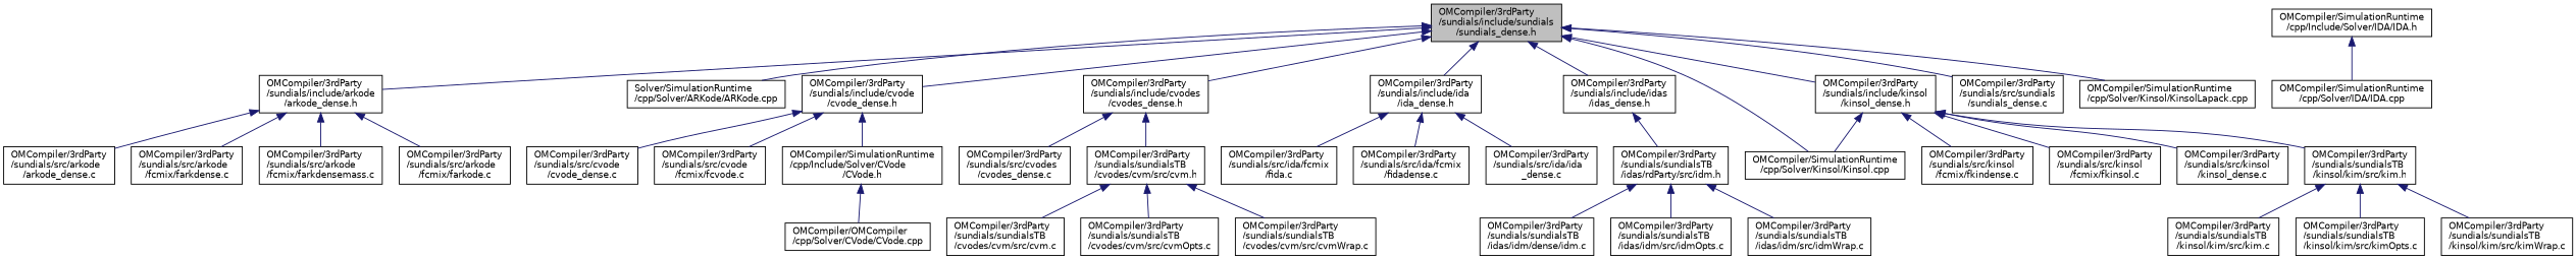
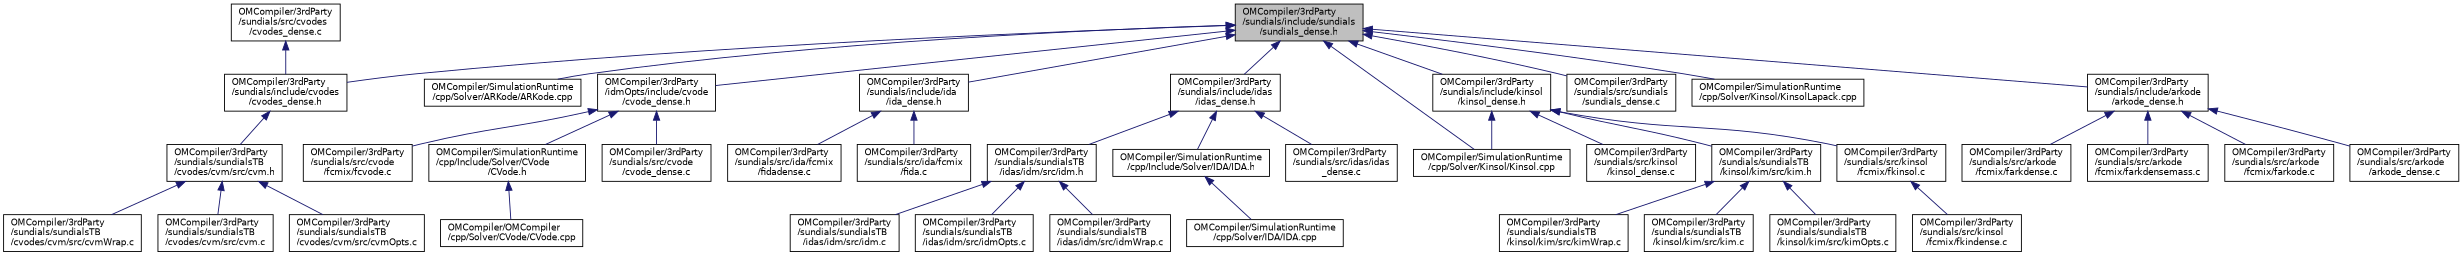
  digraph {
    node [color=black fillcolor=white fontname=Helvetica fontsize=10 shape=record style=filled]
    edge [color=midnightblue dir=back fontname=Helvetica fontsize=10 labelfontname=Helvetica labelfontsize=10 style=solid]
    n1 [fillcolor=grey75 fontcolor=black height=0.2 label="OMCompiler/3rdParty\l/sundials/include/sundials\l/sundials_dense.h" width=0.4]
    n2 [height=0.2 label="OMCompiler/3rdParty\l/sundials/include/arkode\l/arkode_dense.h" width=0.4]
-   n3 [height=0.2 label="Solver/SimulationRuntime\l/cpp/Solver/ARKode/ARKode.cpp" width=0.4]
-   n4 [height=0.2 label="OMCompiler/3rdParty\l/sundials/include/cvode\l/cvode_dense.h" width=0.4]
+   n3 [height=0.2 label="OMCompiler/SimulationRuntime\l/cpp/Solver/ARKode/ARKode.cpp" width=0.4]
+   n4 [height=0.2 label="OMCompiler/3rdParty\l/idmOpts/include/cvode\l/cvode_dense.h" width=0.4]
    n5 [height=0.2 label="OMCompiler/3rdParty\l/sundials/include/cvodes\l/cvodes_dense.h" width=0.4]
    n6 [height=0.2 label="OMCompiler/3rdParty\l/sundials/include/ida\l/ida_dense.h" width=0.4]
    n7 [height=0.2 label="OMCompiler/3rdParty\l/sundials/include/idas\l/idas_dense.h" width=0.4]
    n8 [height=0.2 label="OMCompiler/3rdParty\l/sundials/include/kinsol\l/kinsol_dense.h" width=0.4]
    n9 [height=0.2 label="OMCompiler/SimulationRuntime\l/cpp/Solver/Kinsol/Kinsol.cpp" width=0.4]
    n10 [height=0.2 label="OMCompiler/3rdParty\l/sundials/src/sundials\l/sundials_dense.c" width=0.4]
    n11 [height=0.2 label="OMCompiler/SimulationRuntime\l/cpp/Solver/Kinsol/KinsolLapack.cpp" width=0.4]
    n12 [height=0.2 label="OMCompiler/3rdParty\l/sundials/src/arkode\l/arkode_dense.c" width=0.4]
    n13 [height=0.2 label="OMCompiler/3rdParty\l/sundials/src/arkode\l/fcmix/farkdense.c" width=0.4]
    n14 [height=0.2 label="OMCompiler/3rdParty\l/sundials/src/arkode\l/fcmix/farkdensemass.c" width=0.4]
    n15 [height=0.2 label="OMCompiler/3rdParty\l/sundials/src/arkode\l/fcmix/farkode.c" width=0.4]
    n16 [height=0.2 label="OMCompiler/3rdParty\l/sundials/src/cvode\l/cvode_dense.c" width=0.4]
    n17 [height=0.2 label="OMCompiler/3rdParty\l/sundials/src/cvode\l/fcmix/fcvode.c" width=0.4]
    n18 [height=0.2 label="OMCompiler/SimulationRuntime\l/cpp/Include/Solver/CVode\l/CVode.h" width=0.4]
    n19 [height=0.2 label="OMCompiler/3rdParty\l/sundials/src/cvodes\l/cvodes_dense.c" width=0.4]
    n20 [height=0.2 label="OMCompiler/3rdParty\l/sundials/sundialsTB\l/cvodes/cvm/src/cvm.h" width=0.4]
    n21 [height=0.2 label="OMCompiler/3rdParty\l/sundials/src/ida/fcmix\l/fida.c" width=0.4]
    n22 [height=0.2 label="OMCompiler/3rdParty\l/sundials/src/ida/fcmix\l/fidadense.c" width=0.4]
-   n23 [height=0.2 label="OMCompiler/3rdParty\l/sundials/src/ida/ida\l_dense.c" width=0.4]
-   n25 [height=0.2 label="OMCompiler/3rdParty\l/sundials/sundialsTB\l/idas/rdParty/src/idm.h" width=0.4]
+   n24 [height=0.2 label="OMCompiler/3rdParty\l/sundials/src/idas/idas\l_dense.c" width=0.4]
+   n25 [height=0.2 label="OMCompiler/3rdParty\l/sundials/sundialsTB\l/idas/idm/src/idm.h" width=0.4]
    n26 [height=0.2 label="OMCompiler/SimulationRuntime\l/cpp/Include/Solver/IDA/IDA.h" width=0.4]
    n27 [height=0.2 label="OMCompiler/3rdParty\l/sundials/src/kinsol\l/fcmix/fkindense.c" width=0.4]
    n28 [height=0.2 label="OMCompiler/3rdParty\l/sundials/src/kinsol\l/fcmix/fkinsol.c" width=0.4]
    n29 [height=0.2 label="OMCompiler/3rdParty\l/sundials/src/kinsol\l/kinsol_dense.c" width=0.4]
    n30 [height=0.2 label="OMCompiler/3rdParty\l/sundials/sundialsTB\l/kinsol/kim/src/kim.h" width=0.4]
    n31 [height=0.2 label="OMCompiler/OMCompiler\l/cpp/Solver/CVode/CVode.cpp" width=0.4]
    n32 [height=0.2 label="OMCompiler/3rdParty\l/sundials/sundialsTB\l/cvodes/cvm/src/cvm.c" width=0.4]
    n33 [height=0.2 label="OMCompiler/3rdParty\l/sundials/sundialsTB\l/cvodes/cvm/src/cvmOpts.c" width=0.4]
    n34 [height=0.2 label="OMCompiler/3rdParty\l/sundials/sundialsTB\l/cvodes/cvm/src/cvmWrap.c" width=0.4]
-   n35 [height=0.2 label="OMCompiler/3rdParty\l/sundials/sundialsTB\l/idas/idm/dense/idm.c" width=0.4]
+   n35 [height=0.2 label="OMCompiler/3rdParty\l/sundials/sundialsTB\l/idas/idm/src/idm.c" width=0.4]
    n36 [height=0.2 label="OMCompiler/3rdParty\l/sundials/sundialsTB\l/idas/idm/src/idmOpts.c" width=0.4]
    n37 [height=0.2 label="OMCompiler/3rdParty\l/sundials/sundialsTB\l/idas/idm/src/idmWrap.c" width=0.4]
    n38 [height=0.2 label="OMCompiler/SimulationRuntime\l/cpp/Solver/IDA/IDA.cpp" width=0.4]
    n39 [height=0.2 label="OMCompiler/3rdParty\l/sundials/sundialsTB\l/kinsol/kim/src/kim.c" width=0.4]
    n40 [height=0.2 label="OMCompiler/3rdParty\l/sundials/sundialsTB\l/kinsol/kim/src/kimOpts.c" width=0.4]
    n41 [height=0.2 label="OMCompiler/3rdParty\l/sundials/sundialsTB\l/kinsol/kim/src/kimWrap.c" width=0.4]
    n1 -> n2
    n1 -> n3
    n1 -> n4
    n1 -> n5
    n1 -> n6
    n1 -> n7
    n1 -> n8
    n1 -> n9
    n1 -> n10
    n1 -> n11
    n2 -> n12
    n2 -> n13
    n2 -> n14
    n2 -> n15
    n4 -> n16
    n4 -> n17
    n4 -> n18
-   n5 -> n19
+   n19 -> n5
    n5 -> n20
    n6 -> n21
    n6 -> n22
-   n6 -> n23
+   n7 -> n24
    n7 -> n25
+   n7 -> n26
    n8 -> n9
-   n8 -> n27
+   n28 -> n27
    n8 -> n28
    n8 -> n29
    n8 -> n30
    n18 -> n31
    n20 -> n32
    n20 -> n33
    n20 -> n34
    n25 -> n35
    n25 -> n36
    n25 -> n37
    n26 -> n38
    n30 -> n39
    n30 -> n40
    n30 -> n41
  }
